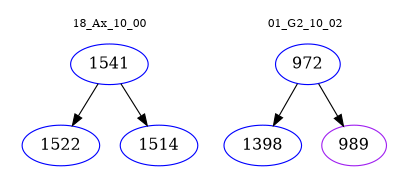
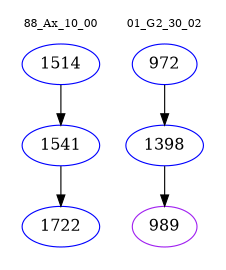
  digraph {
    node [color=blue]
    edge [color=black]
    n1 [label=1541]
-   n2 [label=1522]
+   n2 [label=1722]
    n3 [label=1514]
    n4 [label=972]
    n5 [label=1398]
    n6 [color=purple label=989]
    subgraph cluster_1 {
      color=white
      fontsize=10
-     label="18_Ax_10_00"
+     label="88_Ax_10_00"
      n1
      n2
      n3
    }
    subgraph cluster_2 {
      color=white
      fontsize=10
-     label="01_G2_10_02"
+     label="01_G2_30_02"
      n4
      n5
      n6
    }
    n1 -> n2
-   n1 -> n3
+   n3 -> n1
    n4 -> n5
-   n4 -> n6
+   n5 -> n6
  }
